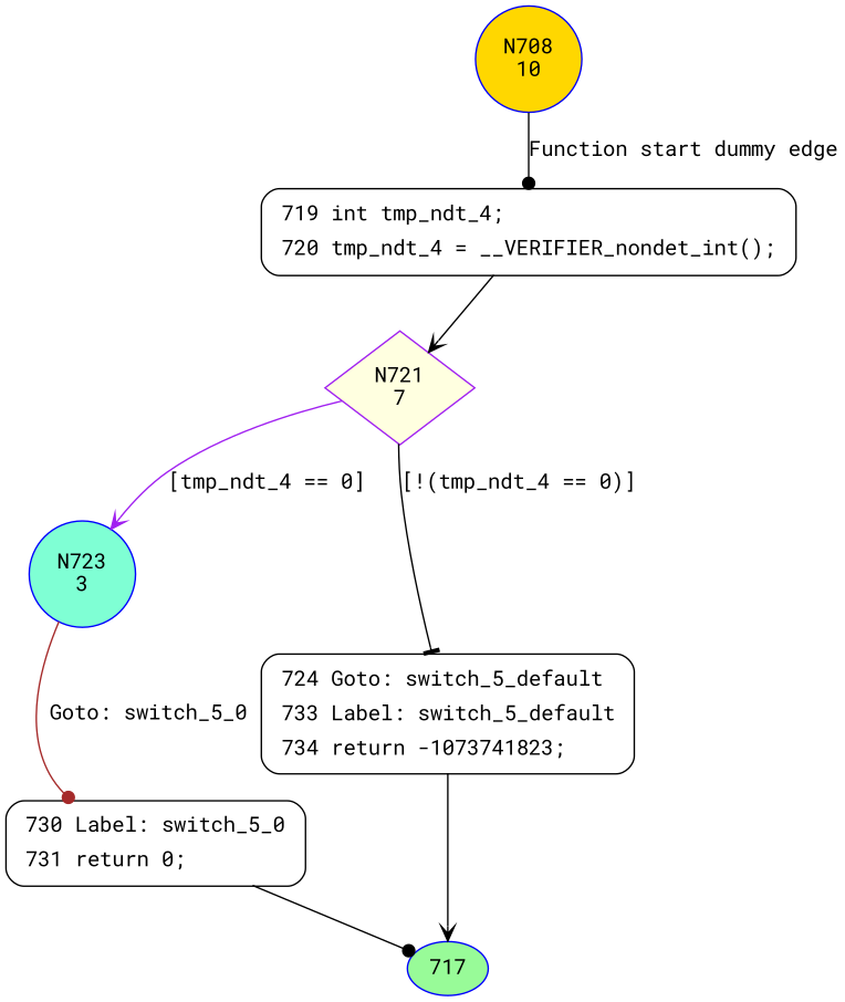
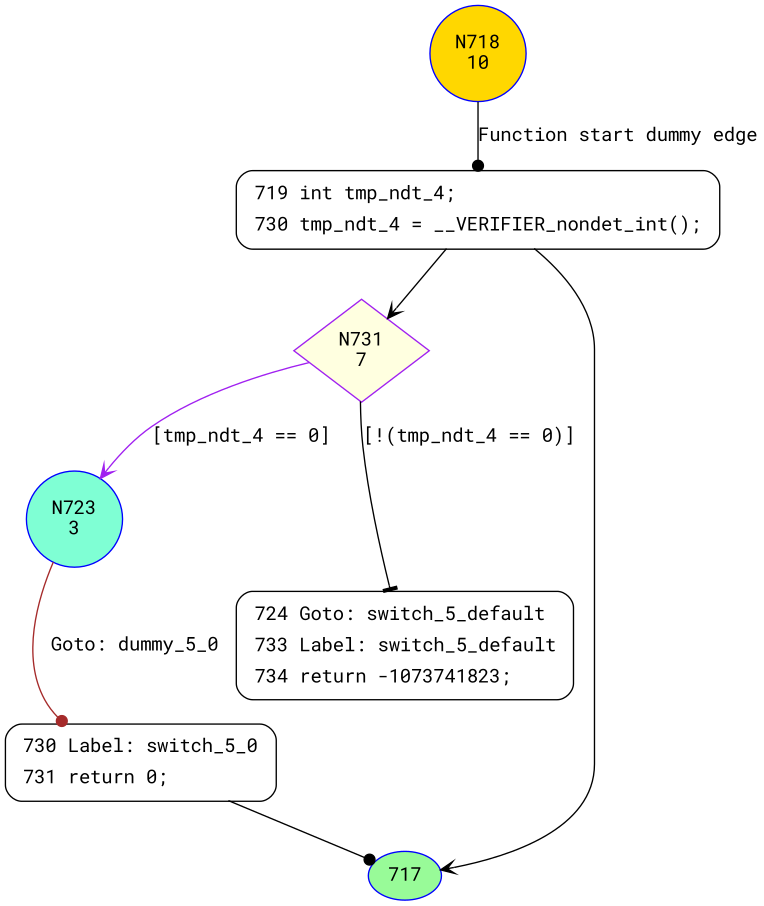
  digraph {
    fontname="Roboto Mono"
    node [fillcolor=white fontname="Roboto Mono" shape=Mrecord style=filled]
    edge [arrowhead=dot color=black fontname="Roboto Mono"]
-   n1 [color=blue fillcolor=gold label="N708\n10" shape=circle]
-   n2 [label=<<table border="0" cellborder="0" cellpadding="3" bgcolor="white"><tr><td align="right">719</td><td align="left">int tmp_ndt_4;</td></tr><tr><td align="right">720</td><td align="left">tmp_ndt_4 = __VERIFIER_nondet_int();</td></tr></table>> penwidth=1 style="filled,bold"]
-   n3 [color=purple fillcolor=lightyellow label="N721\n7" shape=diamond]
+   n1 [color=blue fillcolor=gold label="N718\n10" shape=circle]
+   n2 [label=<<table border="0" cellborder="0" cellpadding="3" bgcolor="white"><tr><td align="right">719</td><td align="left">int tmp_ndt_4;</td></tr><tr><td align="right">730</td><td align="left">tmp_ndt_4 = __VERIFIER_nondet_int();</td></tr></table>> penwidth=1 style="filled,bold"]
+   n3 [color=purple fillcolor=lightyellow label="N731\n7" shape=diamond]
    n4 [color=blue fillcolor=aquamarine label="N723\n3" shape=circle]
    n5 [label=<<table border="0" cellborder="0" cellpadding="3" bgcolor="white"><tr><td align="right">724</td><td align="left">Goto: switch_5_default</td></tr><tr><td align="right">733</td><td align="left">Label: switch_5_default</td></tr><tr><td align="right">734</td><td align="left">return -1073741823;</td></tr></table>> penwidth=1 style="filled,bold"]
    n6 [label=<<table border="0" cellborder="0" cellpadding="3" bgcolor="white"><tr><td align="right">730</td><td align="left">Label: switch_5_0</td></tr><tr><td align="right">731</td><td align="left">return 0;</td></tr></table>> penwidth=1 style="filled,bold"]
    717 [color=blue fillcolor=palegreen shape=""]
    n1 -> n2 [label="Function start dummy edge"]
    n2 -> n3 [arrowhead=vee]
    n3 -> n4 [arrowhead=vee color=purple label="[tmp_ndt_4 == 0]"]
    n3 -> n5 [arrowhead=tee label="[!(tmp_ndt_4 == 0)]"]
-   n4 -> n6 [color=brown label="Goto: switch_5_0"]
-   n5 -> 717 [arrowhead=vee]
+   n4 -> n6 [color=brown label="Goto: dummy_5_0"]
+   n2 -> 717 [arrowhead=vee]
    n6 -> 717
  }
